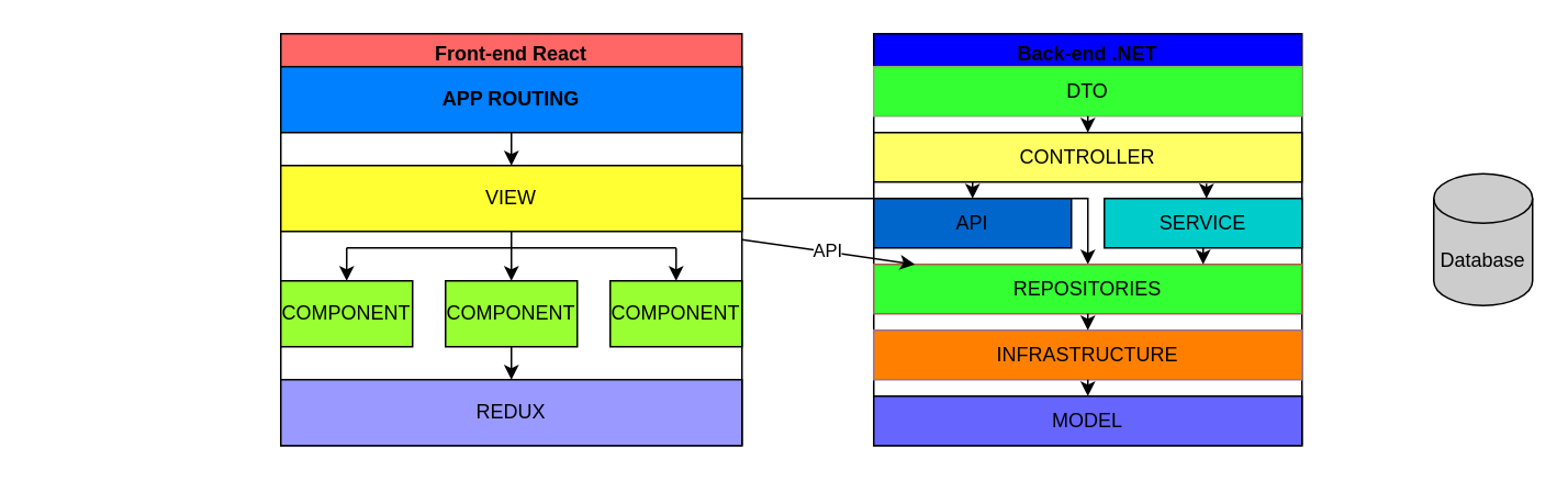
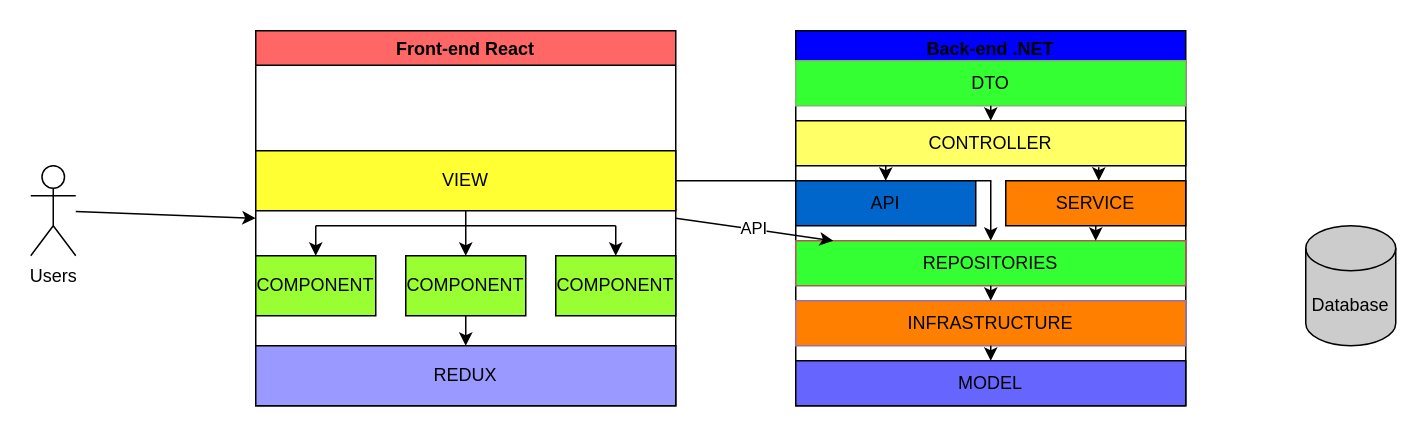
  <mxCell id="0" />
  <mxCell id="1" parent="0" />
+ <mxCell id="2" value="Users" style="shape=umlActor;verticalLabelPosition=bottom;verticalAlign=top;html=1;outlineConnect=0;" parent="1" vertex="1"><mxGeometry x="20" y="110" width="30" height="60" as="geometry" /></mxCell>
+ <mxCell id="3" value="" style="endArrow=classic;html=1;rounded=0;entryX=0;entryY=0.5;entryDx=0;entryDy=0;" parent="1" source="2" target="4" edge="1"><mxGeometry width="50" height="50" relative="1" as="geometry"><mxPoint x="310" y="430" as="sourcePoint" /><mxPoint x="160" y="140" as="targetPoint" /></mxGeometry></mxCell>
  <mxCell id="4" value="Front-end React" style="swimlane;verticalAlign=middle;fillColor=#FF6666;" parent="1" vertex="1"><mxGeometry x="170" y="20" width="280" height="250" as="geometry" /></mxCell>
- <mxCell id="5" value="&lt;b&gt;APP ROUTING&lt;/b&gt;" style="rounded=0;whiteSpace=wrap;html=1;fillColor=#007FFF;" parent="4" vertex="1"><mxGeometry y="20" width="280" height="40" as="geometry" /></mxCell>
  <mxCell id="6" value="" style="edgeStyle=orthogonalEdgeStyle;rounded=0;orthogonalLoop=1;jettySize=auto;html=1;" edge="1" parent="4" source="7" target="25"><mxGeometry relative="1" as="geometry" /></mxCell>
  <mxCell id="7" value="VIEW" style="rounded=0;whiteSpace=wrap;html=1;strokeColor=#000000;fillColor=#FFFF33;" parent="4" vertex="1"><mxGeometry y="80" width="280" height="40" as="geometry" /></mxCell>
- <mxCell id="8" value="" style="endArrow=classic;html=1;rounded=0;exitX=0.5;exitY=1;exitDx=0;exitDy=0;" parent="4" source="5" target="7" edge="1"><mxGeometry width="50" height="50" relative="1" as="geometry"><mxPoint x="280" y="180" as="sourcePoint" /><mxPoint x="330" y="130" as="targetPoint" /></mxGeometry></mxCell>
  <mxCell id="9" value="COMPONENT" style="rounded=0;whiteSpace=wrap;html=1;strokeColor=#000000;fillColor=#99FF33;" parent="4" vertex="1"><mxGeometry y="150" width="80" height="40" as="geometry" /></mxCell>
  <mxCell id="10" value="COMPONENT" style="rounded=0;whiteSpace=wrap;html=1;strokeColor=#000000;fillColor=#99FF33;" parent="4" vertex="1"><mxGeometry x="100" y="150" width="80" height="40" as="geometry" /></mxCell>
  <mxCell id="11" value="COMPONENT" style="rounded=0;whiteSpace=wrap;html=1;strokeColor=#000000;fillColor=#99FF33;" parent="4" vertex="1"><mxGeometry x="200" y="150" width="80" height="40" as="geometry" /></mxCell>
  <mxCell id="12" value="REDUX" style="rounded=0;whiteSpace=wrap;html=1;strokeColor=#000000;fillColor=#9999FF;" parent="4" vertex="1"><mxGeometry y="210" width="280" height="40" as="geometry" /></mxCell>
  <mxCell id="13" value="" style="endArrow=classic;html=1;rounded=0;exitX=0.5;exitY=1;exitDx=0;exitDy=0;" parent="4" source="10" target="12" edge="1"><mxGeometry width="50" height="50" relative="1" as="geometry"><mxPoint x="280" y="180" as="sourcePoint" /><mxPoint x="330" y="130" as="targetPoint" /></mxGeometry></mxCell>
  <mxCell id="14" value="" style="endArrow=none;html=1;rounded=0;" parent="4" edge="1"><mxGeometry width="50" height="50" relative="1" as="geometry"><mxPoint x="40" y="130" as="sourcePoint" /><mxPoint x="240" y="130" as="targetPoint" /></mxGeometry></mxCell>
  <mxCell id="15" value="" style="endArrow=none;html=1;rounded=0;" parent="1" edge="1"><mxGeometry width="50" height="50" relative="1" as="geometry"><mxPoint x="310" y="140" as="sourcePoint" /><mxPoint x="310" y="140" as="targetPoint" /></mxGeometry></mxCell>
  <mxCell id="16" value="" style="endArrow=classic;html=1;rounded=0;" parent="1" target="9" edge="1"><mxGeometry width="50" height="50" relative="1" as="geometry"><mxPoint x="210" y="150" as="sourcePoint" /><mxPoint x="500" y="150" as="targetPoint" /></mxGeometry></mxCell>
  <mxCell id="17" value="" style="endArrow=classic;html=1;rounded=0;entryX=0.5;entryY=0;entryDx=0;entryDy=0;" parent="1" target="10" edge="1"><mxGeometry width="50" height="50" relative="1" as="geometry"><mxPoint x="310" y="140" as="sourcePoint" /><mxPoint x="220" y="170" as="targetPoint" /></mxGeometry></mxCell>
  <mxCell id="18" value="" style="endArrow=classic;html=1;rounded=0;" parent="1" target="11" edge="1"><mxGeometry width="50" height="50" relative="1" as="geometry"><mxPoint x="410" y="150" as="sourcePoint" /><mxPoint x="230" y="180" as="targetPoint" /></mxGeometry></mxCell>
  <mxCell id="19" value="Back-end .NET" style="swimlane;strokeColor=#000000;fillColor=#0000FF;" parent="1" vertex="1"><mxGeometry x="530" y="20" width="260" height="250" as="geometry" /></mxCell>
  <mxCell id="20" value="DTO" style="rounded=0;whiteSpace=wrap;html=1;fillColor=#33FF33;strokeColor=#82b366;" vertex="1" parent="19"><mxGeometry y="20" width="260" height="30" as="geometry" /></mxCell>
  <mxCell id="21" style="edgeStyle=orthogonalEdgeStyle;rounded=0;orthogonalLoop=1;jettySize=auto;html=1;exitX=0.5;exitY=1;exitDx=0;exitDy=0;" edge="1" parent="19" source="20" target="20"><mxGeometry relative="1" as="geometry" /></mxCell>
  <mxCell id="22" value="CONTROLLER" style="rounded=0;whiteSpace=wrap;html=1;fillColor=#FFFF66;" vertex="1" parent="19"><mxGeometry y="60" width="260" height="30" as="geometry" /></mxCell>
  <mxCell id="23" value="API" style="rounded=0;whiteSpace=wrap;html=1;fillColor=#0066CC;" vertex="1" parent="19"><mxGeometry y="100" width="120" height="30" as="geometry" /></mxCell>
- <mxCell id="24" value="SERVICE" style="rounded=0;whiteSpace=wrap;html=1;strokeColor=#000000;fillColor=#00CCCC;" vertex="1" parent="19"><mxGeometry x="140" y="100" width="120" height="30" as="geometry" /></mxCell>
+ <mxCell id="24" value="SERVICE" style="rounded=0;whiteSpace=wrap;html=1;strokeColor=#000000;fillColor=#ff8000;" vertex="1" parent="19"><mxGeometry x="140" y="100" width="120" height="30" as="geometry" /></mxCell>
  <mxCell id="25" value="REPOSITORIES" style="rounded=0;whiteSpace=wrap;html=1;fillColor=#33ff33;strokeColor=#b85450;" vertex="1" parent="19"><mxGeometry y="140" width="260" height="30" as="geometry" /></mxCell>
  <mxCell id="26" value="INFRASTRUCTURE" style="rounded=0;whiteSpace=wrap;html=1;fillColor=#FF8000;strokeColor=#9673a6;" vertex="1" parent="19"><mxGeometry y="180" width="260" height="30" as="geometry" /></mxCell>
  <mxCell id="27" value="MODEL" style="rounded=0;whiteSpace=wrap;html=1;fillColor=#6666FF;" vertex="1" parent="19"><mxGeometry y="220" width="260" height="30" as="geometry" /></mxCell>
  <mxCell id="28" value="" style="endArrow=classic;html=1;rounded=0;exitX=0.777;exitY=1.033;exitDx=0;exitDy=0;exitPerimeter=0;" edge="1" parent="19" source="22"><mxGeometry width="50" height="50" relative="1" as="geometry"><mxPoint x="190" y="90" as="sourcePoint" /><mxPoint x="202" y="100" as="targetPoint" /></mxGeometry></mxCell>
  <mxCell id="29" value="" style="endArrow=classic;html=1;rounded=0;entryX=0.5;entryY=0;entryDx=0;entryDy=0;" edge="1" parent="19" target="23"><mxGeometry width="50" height="50" relative="1" as="geometry"><mxPoint x="60" y="90" as="sourcePoint" /><mxPoint x="150" y="80" as="targetPoint" /></mxGeometry></mxCell>
  <mxCell id="30" value="" style="endArrow=classic;html=1;rounded=0;" edge="1" parent="19" source="24"><mxGeometry width="50" height="50" relative="1" as="geometry"><mxPoint x="80" y="310" as="sourcePoint" /><mxPoint x="200" y="140" as="targetPoint" /></mxGeometry></mxCell>
  <mxCell id="31" value="API" style="endArrow=classic;html=1;rounded=0;exitX=1;exitY=0.5;exitDx=0;exitDy=0;" parent="1" source="4" target="25" edge="1"><mxGeometry width="50" height="50" relative="1" as="geometry"><mxPoint x="450" y="200" as="sourcePoint" /><mxPoint x="500" y="150" as="targetPoint" /></mxGeometry></mxCell>
- <mxCell id="32" value="Database" style="shape=cylinder3;whiteSpace=wrap;html=1;boundedLbl=1;backgroundOutline=1;size=15;strokeColor=#000000;fillColor=#CCCCCC;" parent="1" vertex="1"><mxGeometry x="870" y="105" width="60" height="80" as="geometry" /></mxCell>
+ <mxCell id="32" value="Database" style="shape=cylinder3;whiteSpace=wrap;html=1;boundedLbl=1;backgroundOutline=1;size=15;strokeColor=#000000;fillColor=#CCCCCC;" parent="1" vertex="1"><mxGeometry x="870" y="150" width="60" height="80" as="geometry" /></mxCell>
  <mxCell id="33" value="" style="endArrow=classic;html=1;rounded=0;exitX=0.5;exitY=1;exitDx=0;exitDy=0;" edge="1" parent="1" source="20"><mxGeometry width="50" height="50" relative="1" as="geometry"><mxPoint x="610" y="330" as="sourcePoint" /><mxPoint x="660" y="80" as="targetPoint" /></mxGeometry></mxCell>
  <mxCell id="34" value="" style="endArrow=classic;html=1;rounded=0;exitX=0.5;exitY=1;exitDx=0;exitDy=0;" edge="1" parent="1" source="25"><mxGeometry width="50" height="50" relative="1" as="geometry"><mxPoint x="610" y="330" as="sourcePoint" /><mxPoint x="660" y="200" as="targetPoint" /></mxGeometry></mxCell>
  <mxCell id="35" value="" style="endArrow=classic;html=1;rounded=0;exitX=0.5;exitY=1;exitDx=0;exitDy=0;" edge="1" parent="1" source="26"><mxGeometry width="50" height="50" relative="1" as="geometry"><mxPoint x="610" y="330" as="sourcePoint" /><mxPoint x="660" y="240" as="targetPoint" /></mxGeometry></mxCell>
